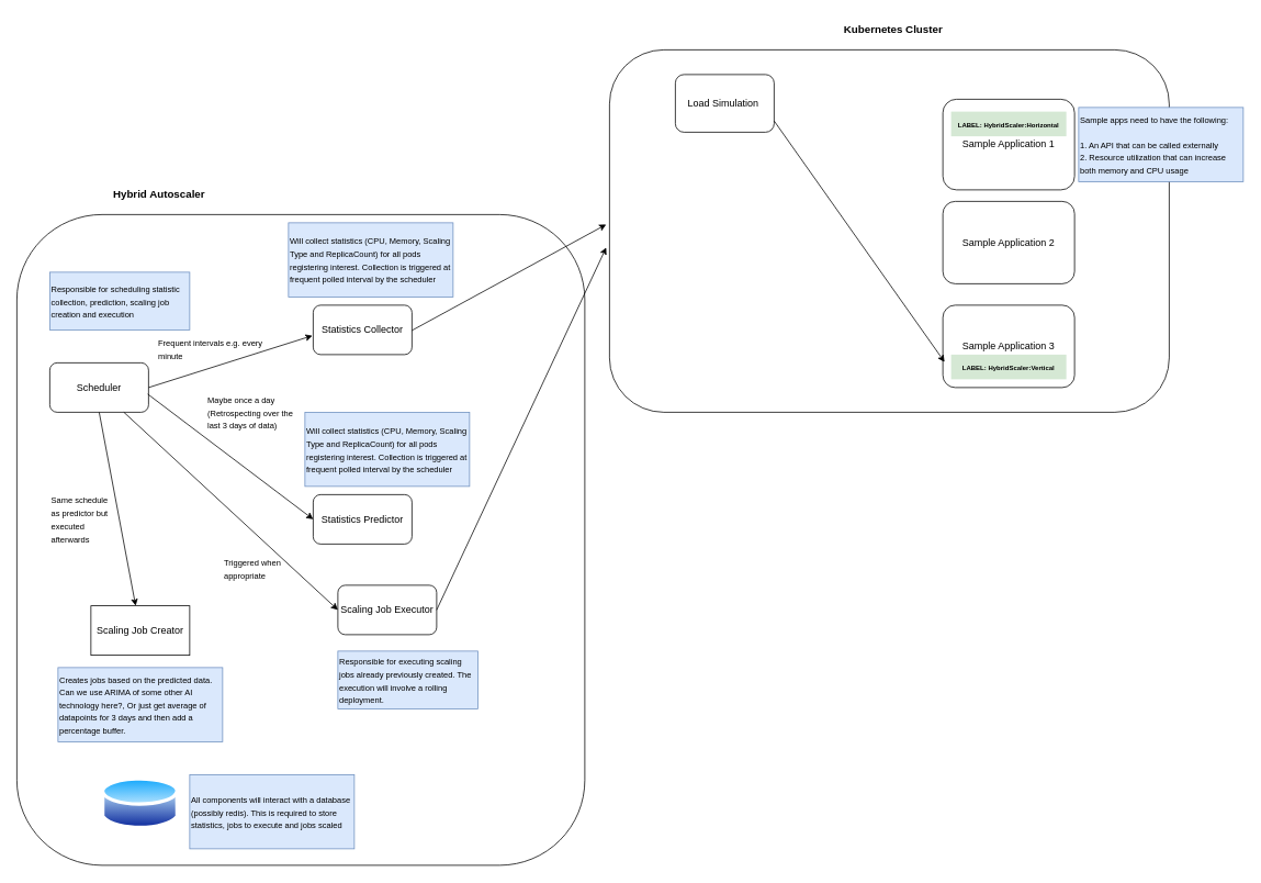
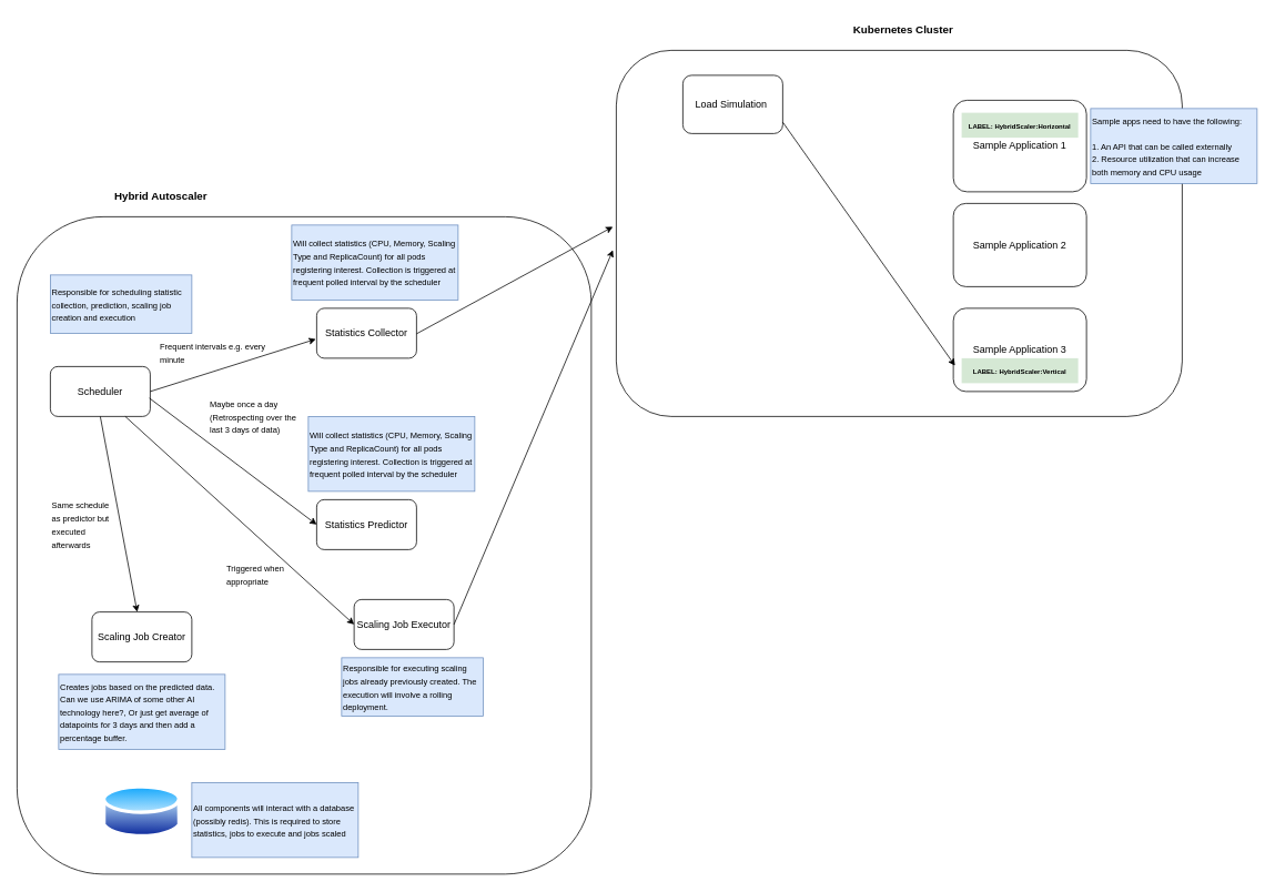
  <mxCell id="0" />
  <mxCell id="1" parent="0" />
  <mxCell id="2" value="Statistics Collector" style="rounded=1;whiteSpace=wrap;html=1;" vertex="1" parent="1"><mxGeometry x="380" y="370" width="120" height="60" as="geometry" /></mxCell>
  <mxCell id="3" value="Statistics Predictor" style="rounded=1;whiteSpace=wrap;html=1;" vertex="1" parent="1"><mxGeometry x="380" y="600" width="120" height="60" as="geometry" /></mxCell>
- <mxCell id="4" value="Scaling Job Creator" style="whiteSpace=wrap;html=1;rounded=0;" vertex="1" parent="1"><mxGeometry x="110" y="735" width="120" height="60" as="geometry" /></mxCell>
+ <mxCell id="4" value="Scaling Job Creator" style="rounded=1;whiteSpace=wrap;html=1;" vertex="1" parent="1"><mxGeometry x="110" y="735" width="120" height="60" as="geometry" /></mxCell>
  <mxCell id="5" value="Scheduler" style="rounded=1;whiteSpace=wrap;html=1;" vertex="1" parent="1"><mxGeometry x="60" y="440" width="120" height="60" as="geometry" /></mxCell>
  <mxCell id="6" value="" style="rounded=1;whiteSpace=wrap;html=1;fillColor=none;" vertex="1" parent="1"><mxGeometry x="740" y="60" width="680" height="440" as="geometry" /></mxCell>
  <mxCell id="7" value="Sample Application 1" style="rounded=1;whiteSpace=wrap;html=1;fillColor=none;" vertex="1" parent="1"><mxGeometry x="1145" y="120" width="160" height="110" as="geometry" /></mxCell>
  <mxCell id="8" value="Sample Application 3" style="rounded=1;whiteSpace=wrap;html=1;fillColor=none;" vertex="1" parent="1"><mxGeometry x="1145" y="370" width="160" height="100" as="geometry" /></mxCell>
  <mxCell id="9" value="Sample Application 2" style="rounded=1;whiteSpace=wrap;html=1;fillColor=none;" vertex="1" parent="1"><mxGeometry x="1145" y="244" width="160" height="100" as="geometry" /></mxCell>
  <mxCell id="10" value="&lt;font style=&quot;font-size: 8px;&quot;&gt;&lt;b&gt;LABEL: HybridScaler:Horizontal&lt;/b&gt;&lt;/font&gt;" style="rounded=0;whiteSpace=wrap;html=1;fillColor=#d5e8d4;strokeColor=none;" vertex="1" parent="1"><mxGeometry x="1155" y="135" width="140" height="30" as="geometry" /></mxCell>
  <mxCell id="11" value="&lt;font style=&quot;font-size: 8px;&quot;&gt;&lt;b&gt;LABEL: HybridScaler:Vertical&lt;/b&gt;&lt;/font&gt;" style="rounded=0;whiteSpace=wrap;html=1;fillColor=#d5e8d4;strokeColor=none;" vertex="1" parent="1"><mxGeometry x="1155" y="430" width="140" height="30" as="geometry" /></mxCell>
  <mxCell id="12" value="" style="aspect=fixed;perimeter=ellipsePerimeter;html=1;align=center;shadow=0;dashed=0;spacingTop=3;image;image=img/lib/active_directory/database.svg;fontSize=8;fillColor=none;" vertex="1" parent="1"><mxGeometry x="122.71" y="940" width="94.59" height="70" as="geometry" /></mxCell>
  <mxCell id="13" value="&lt;font size=&quot;1&quot; style=&quot;&quot;&gt;&lt;b style=&quot;font-size: 13px;&quot;&gt;Kubernetes Cluster&lt;/b&gt;&lt;/font&gt;" style="rounded=0;whiteSpace=wrap;html=1;fillColor=none;strokeColor=none;" vertex="1" parent="1"><mxGeometry x="1015" y="20" width="140" height="30" as="geometry" /></mxCell>
  <mxCell id="14" value="&lt;font style=&quot;font-size: 10px;&quot;&gt;Sample apps need to have the following:&lt;br&gt;&lt;br&gt;1. An API that can be called externally&lt;br&gt;2. Resource utilization that can increase both memory and CPU usage&lt;/font&gt;" style="text;html=1;strokeColor=#6c8ebf;fillColor=#dae8fc;align=left;verticalAlign=middle;whiteSpace=wrap;rounded=0;fontSize=13;fontStyle=0" vertex="1" parent="1"><mxGeometry x="1310" y="130" width="200" height="90" as="geometry" /></mxCell>
  <mxCell id="15" value="Load Simulation&amp;nbsp;" style="rounded=1;whiteSpace=wrap;html=1;fillColor=none;" vertex="1" parent="1"><mxGeometry x="820" y="90" width="120" height="70" as="geometry" /></mxCell>
  <mxCell id="16" value="" style="endArrow=classic;html=1;rounded=0;fontSize=10;entryX=0.013;entryY=0.69;entryDx=0;entryDy=0;entryPerimeter=0;" edge="1" parent="1" target="8"><mxGeometry width="50" height="50" relative="1" as="geometry"><mxPoint x="940" y="146.321" as="sourcePoint" /><mxPoint x="1145" y="185" as="targetPoint" /></mxGeometry></mxCell>
  <mxCell id="17" value="" style="endArrow=classic;html=1;rounded=0;fontSize=10;entryX=-0.006;entryY=0.482;entryDx=0;entryDy=0;entryPerimeter=0;" edge="1" parent="1" target="6"><mxGeometry width="50" height="50" relative="1" as="geometry"><mxPoint x="500" y="400.661" as="sourcePoint" /><mxPoint x="705" y="439.34" as="targetPoint" /></mxGeometry></mxCell>
  <mxCell id="18" value="&lt;span style=&quot;font-size: 10px;&quot;&gt;Will collect statistics (CPU, Memory, Scaling Type and ReplicaCount) for all pods registering interest. Collection is triggered at frequent polled interval by the scheduler&lt;br&gt;&lt;/span&gt;" style="text;html=1;strokeColor=#6c8ebf;fillColor=#dae8fc;align=left;verticalAlign=middle;whiteSpace=wrap;rounded=0;fontSize=13;fontStyle=0" vertex="1" parent="1"><mxGeometry x="350" y="270" width="200" height="90" as="geometry" /></mxCell>
- <mxCell id="19" value="Scaling Job Executor" style="rounded=1;whiteSpace=wrap;html=1;" vertex="1" parent="1"><mxGeometry x="410" y="710" width="120" height="60" as="geometry" /></mxCell>
+ <mxCell id="19" value="Scaling Job Executor" style="rounded=1;whiteSpace=wrap;html=1;" vertex="1" parent="1"><mxGeometry x="425" y="720" width="120" height="60" as="geometry" /></mxCell>
  <mxCell id="20" value="" style="endArrow=classic;html=1;rounded=0;fontSize=10;exitX=1;exitY=0.5;exitDx=0;exitDy=0;" edge="1" parent="1" source="19"><mxGeometry width="50" height="50" relative="1" as="geometry"><mxPoint x="500" y="638.581" as="sourcePoint" /><mxPoint x="736" y="300" as="targetPoint" /></mxGeometry></mxCell>
  <mxCell id="21" value="&lt;span style=&quot;font-size: 10px;&quot;&gt;Responsible for executing scaling jobs already previously created. The execution will involve a rolling deployment.&lt;/span&gt;" style="text;html=1;strokeColor=#6c8ebf;fillColor=#dae8fc;align=left;verticalAlign=middle;whiteSpace=wrap;rounded=0;fontSize=13;fontStyle=0" vertex="1" parent="1"><mxGeometry x="410" y="790" width="170" height="70" as="geometry" /></mxCell>
  <mxCell id="22" value="" style="endArrow=classic;html=1;rounded=0;fontSize=10;entryX=-0.008;entryY=0.617;entryDx=0;entryDy=0;entryPerimeter=0;" edge="1" parent="1" target="2"><mxGeometry width="50" height="50" relative="1" as="geometry"><mxPoint x="180" y="470.001" as="sourcePoint" /><mxPoint x="415.92" y="341.42" as="targetPoint" /></mxGeometry></mxCell>
  <mxCell id="23" value="&lt;span style=&quot;font-size: 10px;&quot;&gt;Will collect statistics (CPU, Memory, Scaling Type and ReplicaCount) for all pods registering interest. Collection is triggered at frequent polled interval by the scheduler&lt;/span&gt;" style="text;html=1;strokeColor=#6c8ebf;fillColor=#dae8fc;align=left;verticalAlign=middle;whiteSpace=wrap;rounded=0;fontSize=13;fontStyle=0" vertex="1" parent="1"><mxGeometry x="370" y="500" width="200" height="90" as="geometry" /></mxCell>
  <mxCell id="24" value="&lt;span style=&quot;font-size: 10px;&quot;&gt;Frequent intervals e.g. every minute&lt;/span&gt;" style="text;html=1;strokeColor=none;fillColor=none;align=left;verticalAlign=middle;whiteSpace=wrap;rounded=0;fontSize=13;fontStyle=0;rotation=0;" vertex="1" parent="1"><mxGeometry x="190.34" y="412.59" width="150" height="20" as="geometry" /></mxCell>
  <mxCell id="25" value="" style="endArrow=classic;html=1;rounded=0;fontSize=10;entryX=0;entryY=0.5;entryDx=0;entryDy=0;exitX=0.992;exitY=0.633;exitDx=0;exitDy=0;exitPerimeter=0;" edge="1" parent="1" source="5" target="3"><mxGeometry width="50" height="50" relative="1" as="geometry"><mxPoint x="190" y="480.001" as="sourcePoint" /><mxPoint x="389.04" y="417.02" as="targetPoint" /></mxGeometry></mxCell>
  <mxCell id="26" value="&lt;span style=&quot;font-size: 10px;&quot;&gt;Maybe once a day (Retrospecting over the last 3 days of data)&lt;/span&gt;" style="text;html=1;strokeColor=none;fillColor=none;align=left;verticalAlign=middle;whiteSpace=wrap;rounded=0;fontSize=13;fontStyle=0;rotation=0;" vertex="1" parent="1"><mxGeometry x="250" y="490" width="120" height="20" as="geometry" /></mxCell>
  <mxCell id="27" value="" style="endArrow=classic;html=1;rounded=0;fontSize=10;exitX=0.5;exitY=1;exitDx=0;exitDy=0;" edge="1" parent="1" source="5" target="4"><mxGeometry width="50" height="50" relative="1" as="geometry"><mxPoint x="60" y="662.981" as="sourcePoint" /><mxPoint x="259.04" y="600" as="targetPoint" /></mxGeometry></mxCell>
  <mxCell id="28" value="&lt;span style=&quot;font-size: 10px;&quot;&gt;Creates jobs based on the predicted data. Can we use ARIMA of some other AI technology here?, Or just get average of datapoints for 3 days and then add a percentage buffer.&lt;/span&gt;" style="text;html=1;strokeColor=#6c8ebf;fillColor=#dae8fc;align=left;verticalAlign=middle;whiteSpace=wrap;rounded=0;fontSize=13;fontStyle=0" vertex="1" parent="1"><mxGeometry x="70" y="810" width="200" height="90" as="geometry" /></mxCell>
  <mxCell id="29" value="" style="endArrow=classic;html=1;rounded=0;fontSize=10;entryX=0;entryY=0.5;entryDx=0;entryDy=0;exitX=0.75;exitY=1;exitDx=0;exitDy=0;" edge="1" parent="1" source="5" target="19"><mxGeometry width="50" height="50" relative="1" as="geometry"><mxPoint x="174.52" y="507.98" as="sourcePoint" /><mxPoint x="375.48" y="660" as="targetPoint" /></mxGeometry></mxCell>
  <mxCell id="30" value="&lt;span style=&quot;font-size: 10px;&quot;&gt;Triggered when appropriate&lt;/span&gt;" style="text;html=1;strokeColor=none;fillColor=none;align=left;verticalAlign=middle;whiteSpace=wrap;rounded=0;fontSize=13;fontStyle=0;rotation=0;" vertex="1" parent="1"><mxGeometry x="270" y="680" width="90" height="20" as="geometry" /></mxCell>
  <mxCell id="31" value="&lt;span style=&quot;font-size: 10px;&quot;&gt;Same schedule as predictor but executed afterwards&lt;/span&gt;" style="text;html=1;strokeColor=none;fillColor=none;align=left;verticalAlign=middle;whiteSpace=wrap;rounded=0;fontSize=13;fontStyle=0;rotation=0;" vertex="1" parent="1"><mxGeometry x="60" y="620" width="75" height="20" as="geometry" /></mxCell>
  <mxCell id="32" value="&lt;span style=&quot;font-size: 10px;&quot;&gt;Responsible for scheduling statistic collection, prediction, scaling job creation and execution&lt;/span&gt;" style="text;html=1;strokeColor=#6c8ebf;fillColor=#dae8fc;align=left;verticalAlign=middle;whiteSpace=wrap;rounded=0;fontSize=13;fontStyle=0" vertex="1" parent="1"><mxGeometry x="60" y="330" width="170" height="70" as="geometry" /></mxCell>
  <mxCell id="33" value="" style="rounded=1;whiteSpace=wrap;html=1;fillColor=none;" vertex="1" parent="1"><mxGeometry x="20" y="260" width="690" height="790" as="geometry" /></mxCell>
  <mxCell id="34" value="&lt;span style=&quot;font-size: 10px;&quot;&gt;All components will interact with a database (possibly redis). This is required to store statistics, jobs to execute and jobs scaled&lt;/span&gt;" style="text;html=1;strokeColor=#6c8ebf;fillColor=#dae8fc;align=left;verticalAlign=middle;whiteSpace=wrap;rounded=0;fontSize=13;fontStyle=0" vertex="1" parent="1"><mxGeometry x="230" y="940" width="200" height="90" as="geometry" /></mxCell>
  <mxCell id="35" value="&lt;font size=&quot;1&quot; style=&quot;&quot;&gt;&lt;b style=&quot;font-size: 13px;&quot;&gt;Hybrid Autoscaler&lt;/b&gt;&lt;/font&gt;" style="rounded=0;whiteSpace=wrap;html=1;fillColor=none;strokeColor=none;" vertex="1" parent="1"><mxGeometry x="122.71" y="220" width="140" height="30" as="geometry" /></mxCell>
